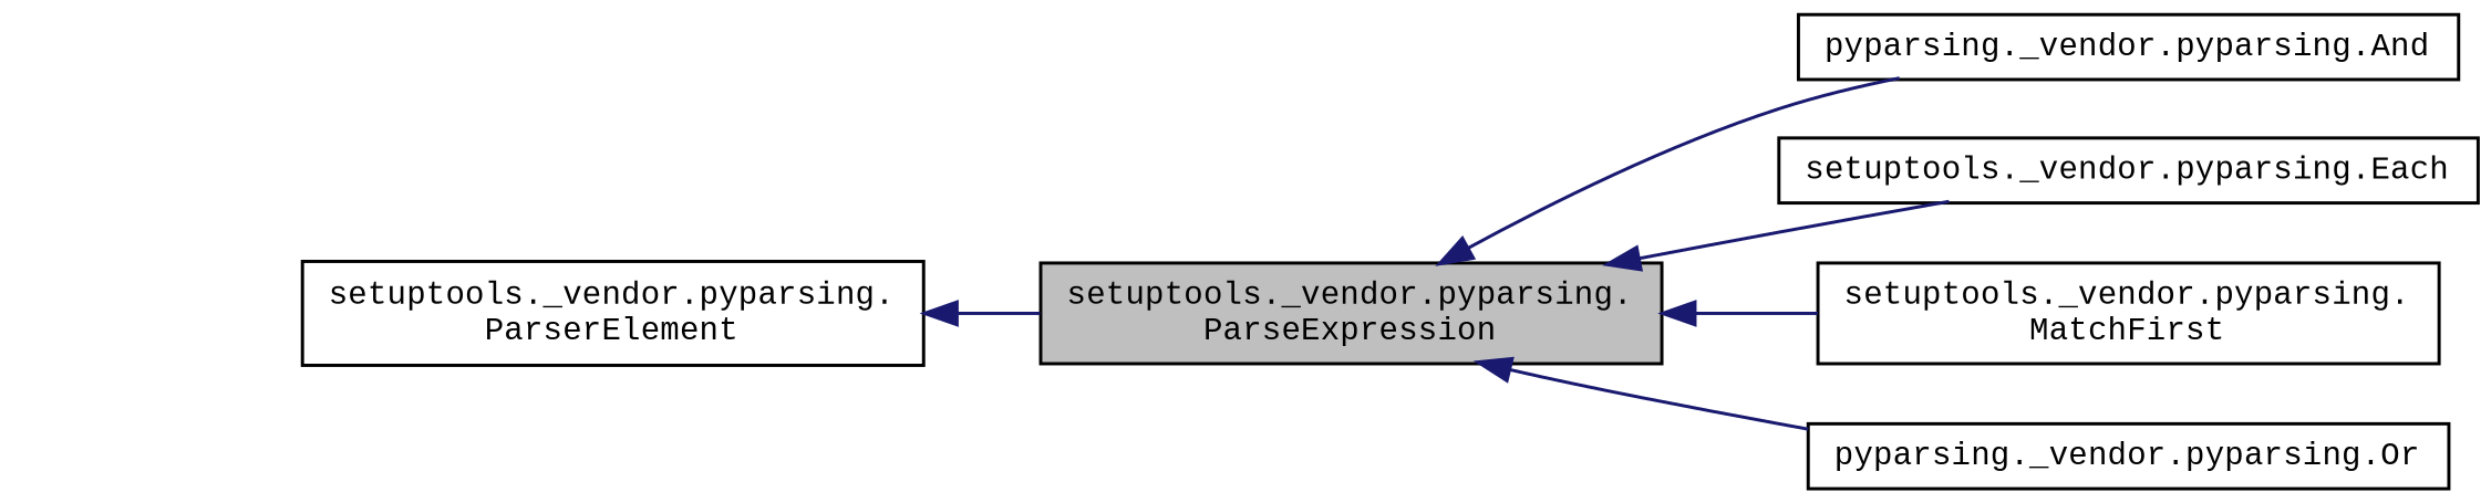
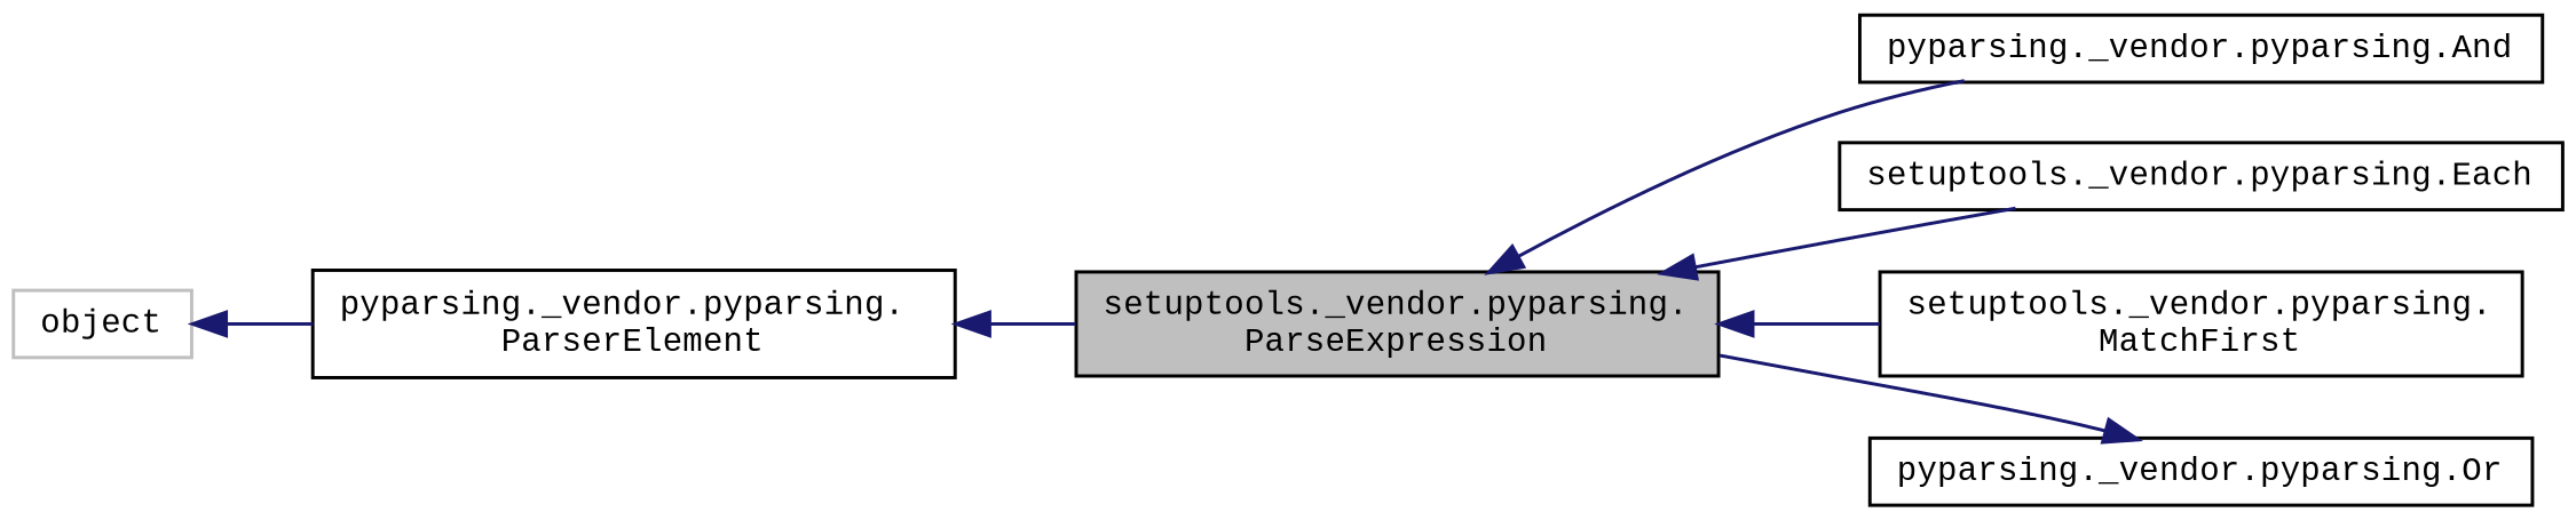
  digraph {
    fontname="Liberation Mono"
    rankdir=LR
    node [color=black fillcolor=white fontname="Liberation Mono" fontsize=10 shape=record style=filled]
    edge [color=midnightblue dir=back fontname="Liberation Mono" fontsize=10 labelfontname=Helvetica labelfontsize=10 style=solid]
    n1 [fillcolor=grey75 fontcolor=black height=0.2 label="setuptools._vendor.pyparsing.\lParseExpression" width=0.4]
    n2 [height=0.2 label="pyparsing._vendor.pyparsing.And" width=0.4]
    n3 [height=0.2 label="setuptools._vendor.pyparsing.Each" width=0.4]
    n4 [height=0.2 label="setuptools._vendor.pyparsing.\lMatchFirst" width=0.4]
    n5 [height=0.2 label="pyparsing._vendor.pyparsing.Or" width=0.4]
-   n6 [height=0.2 label="setuptools._vendor.pyparsing.\lParserElement" width=0.4]
+   n6 [height=0.2 label="pyparsing._vendor.pyparsing.\lParserElement" width=0.4]
+   n7 [color=grey75 height=0.2 label=object width=0.4]
    n1 -> n2
    n1 -> n3
    n1 -> n4
-   n1 -> n5
+   n5 -> n1
    n6 -> n1
+   n7 -> n6
  }
